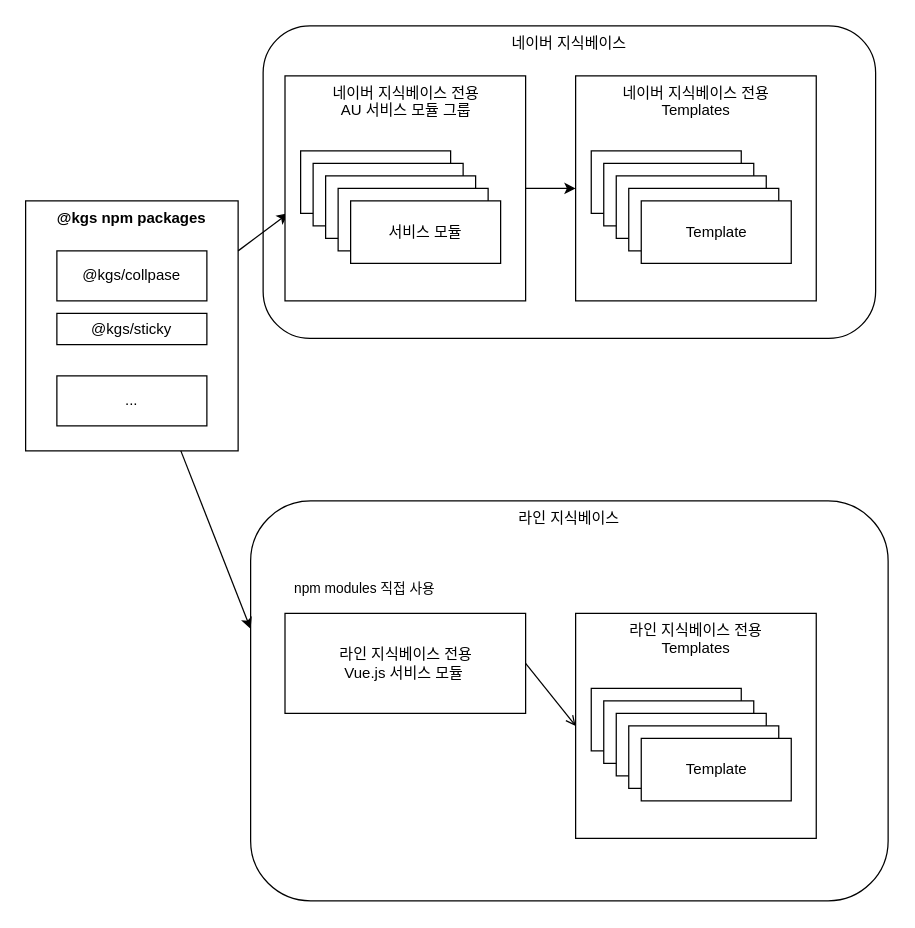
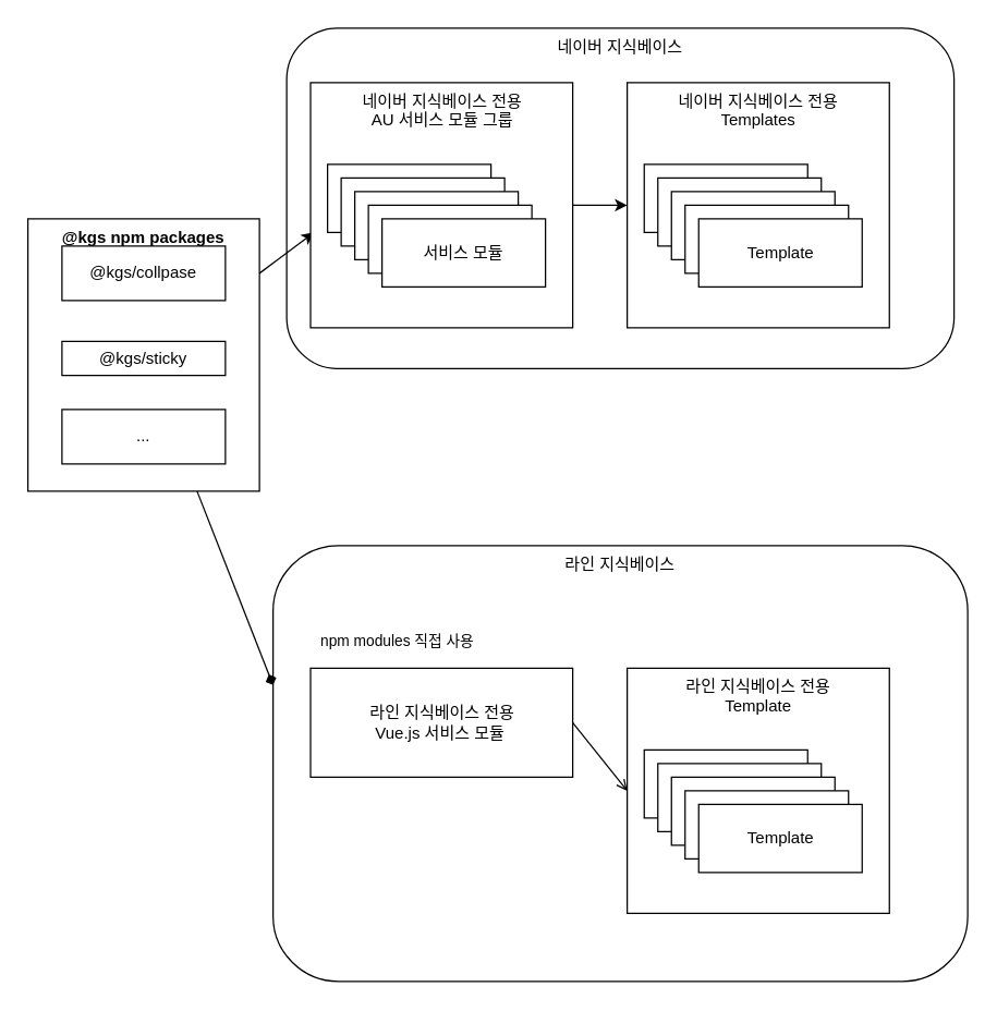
  <mxCell id="0" />
  <mxCell id="1" parent="0" />
  <mxCell id="2" value="@kgs npm packages&lt;br&gt;" style="rounded=0;whiteSpace=wrap;html=1;verticalAlign=top;fontStyle=1" parent="1" vertex="1"><mxGeometry x="20" y="160" width="170" height="200" as="geometry" /></mxCell>
- <mxCell id="3" value="@kgs/collpase" style="rounded=0;whiteSpace=wrap;html=1;" parent="1" vertex="1"><mxGeometry x="45" y="200" width="120" height="40" as="geometry" /></mxCell>
+ <mxCell id="3" value="@kgs/collpase" style="rounded=0;whiteSpace=wrap;html=1;" parent="1" vertex="1"><mxGeometry x="45" y="180" width="120" height="40" as="geometry" /></mxCell>
  <mxCell id="4" value="..." style="rounded=0;whiteSpace=wrap;html=1;" parent="1" vertex="1"><mxGeometry x="45" y="300" width="120" height="40" as="geometry" /></mxCell>
  <mxCell id="5" value="@kgs/sticky" style="rounded=0;whiteSpace=wrap;html=1;" parent="1" vertex="1"><mxGeometry x="45" y="250" width="120" height="25" as="geometry" /></mxCell>
  <mxCell id="6" value="네이버 지식베이스" style="rounded=1;whiteSpace=wrap;html=1;verticalAlign=top;" parent="1" vertex="1"><mxGeometry x="210" y="20" width="490" height="250" as="geometry" /></mxCell>
  <mxCell id="7" value="라인 지식베이스" style="rounded=1;whiteSpace=wrap;html=1;verticalAlign=top;" parent="1" vertex="1"><mxGeometry x="200" y="400" width="510" height="320" as="geometry" /></mxCell>
- <mxCell id="8" value="" style="endArrow=classic;html=1;entryX=0;entryY=0.32;entryDx=0;entryDy=0;entryPerimeter=0;" parent="1" source="2" target="7" edge="1"><mxGeometry width="50" height="50" relative="1" as="geometry"><mxPoint x="330" y="410" as="sourcePoint" /><mxPoint x="380" y="360" as="targetPoint" /></mxGeometry></mxCell>
+ <mxCell id="8" value="" style="endArrow=diamond;html=1;entryX=0;entryY=0.32;entryDx=0;entryDy=0;entryPerimeter=0;" parent="1" source="2" target="7" edge="1"><mxGeometry width="50" height="50" relative="1" as="geometry"><mxPoint x="330" y="410" as="sourcePoint" /><mxPoint x="380" y="360" as="targetPoint" /></mxGeometry></mxCell>
  <mxCell id="9" value="npm modules 직접 사용" style="edgeLabel;html=1;align=center;verticalAlign=middle;resizable=0;points=[];" parent="8" vertex="1" connectable="0"><mxGeometry x="-0.507" y="-4" relative="1" as="geometry"><mxPoint x="135.67" y="73.16" as="offset" /></mxGeometry></mxCell>
  <mxCell id="10" value="" style="endArrow=classic;html=1;" parent="1" edge="1"><mxGeometry width="50" height="50" relative="1" as="geometry"><mxPoint x="190" y="200" as="sourcePoint" /><mxPoint x="230" y="170" as="targetPoint" /></mxGeometry></mxCell>
  <mxCell id="11" value="네이버 지식베이스 전용&lt;br&gt;AU 서비스 모듈 그룹" style="rounded=0;whiteSpace=wrap;html=1;verticalAlign=top;" parent="1" vertex="1"><mxGeometry x="227.5" y="60" width="192.5" height="180" as="geometry" /></mxCell>
  <mxCell id="12" value="Templates1" style="rounded=0;whiteSpace=wrap;html=1;" parent="1" vertex="1"><mxGeometry x="240" y="120" width="120" height="50" as="geometry" /></mxCell>
  <mxCell id="13" value="Templates1" style="rounded=0;whiteSpace=wrap;html=1;" parent="1" vertex="1"><mxGeometry x="250" y="130" width="120" height="50" as="geometry" /></mxCell>
  <mxCell id="14" value="Templates1" style="rounded=0;whiteSpace=wrap;html=1;" parent="1" vertex="1"><mxGeometry x="260" y="140" width="120" height="50" as="geometry" /></mxCell>
  <mxCell id="15" value="Templates1" style="rounded=0;whiteSpace=wrap;html=1;" parent="1" vertex="1"><mxGeometry x="270" y="150" width="120" height="50" as="geometry" /></mxCell>
  <mxCell id="16" value="서비스 모듈" style="rounded=0;whiteSpace=wrap;html=1;" parent="1" vertex="1"><mxGeometry x="280" y="160" width="120" height="50" as="geometry" /></mxCell>
  <mxCell id="17" value="네이버 지식베이스 전용&lt;br&gt;Templates" style="rounded=0;whiteSpace=wrap;html=1;verticalAlign=top;" parent="1" vertex="1"><mxGeometry x="460" y="60" width="192.5" height="180" as="geometry" /></mxCell>
  <mxCell id="18" value="Templates1" style="rounded=0;whiteSpace=wrap;html=1;" parent="1" vertex="1"><mxGeometry x="472.5" y="120" width="120" height="50" as="geometry" /></mxCell>
  <mxCell id="19" value="Templates1" style="rounded=0;whiteSpace=wrap;html=1;" parent="1" vertex="1"><mxGeometry x="482.5" y="130" width="120" height="50" as="geometry" /></mxCell>
  <mxCell id="20" value="Templates1" style="rounded=0;whiteSpace=wrap;html=1;" parent="1" vertex="1"><mxGeometry x="492.5" y="140" width="120" height="50" as="geometry" /></mxCell>
  <mxCell id="21" value="Templates1" style="rounded=0;whiteSpace=wrap;html=1;" parent="1" vertex="1"><mxGeometry x="502.5" y="150" width="120" height="50" as="geometry" /></mxCell>
  <mxCell id="22" value="Template" style="rounded=0;whiteSpace=wrap;html=1;" parent="1" vertex="1"><mxGeometry x="512.5" y="160" width="120" height="50" as="geometry" /></mxCell>
  <mxCell id="23" value="" style="endArrow=classic;html=1;exitX=1;exitY=0.5;exitDx=0;exitDy=0;entryX=0;entryY=0.5;entryDx=0;entryDy=0;" parent="1" source="11" target="17" edge="1"><mxGeometry width="50" height="50" relative="1" as="geometry"><mxPoint x="270" y="400" as="sourcePoint" /><mxPoint x="320" y="350" as="targetPoint" /></mxGeometry></mxCell>
  <mxCell id="24" value="라인 지식베이스 전용&lt;br&gt;Vue.js 서비스 모듈&amp;nbsp;" style="rounded=0;whiteSpace=wrap;html=1;verticalAlign=middle;" parent="1" vertex="1"><mxGeometry x="227.5" y="490" width="192.5" height="80" as="geometry" /></mxCell>
- <mxCell id="25" value="라인 지식베이스 전용&lt;br&gt;Templates" style="rounded=0;whiteSpace=wrap;html=1;verticalAlign=top;" parent="1" vertex="1"><mxGeometry x="460" y="490" width="192.5" height="180" as="geometry" /></mxCell>
+ <mxCell id="25" value="라인 지식베이스 전용&lt;br&gt;Template" style="rounded=0;whiteSpace=wrap;html=1;verticalAlign=top;" parent="1" vertex="1"><mxGeometry x="460" y="490" width="192.5" height="180" as="geometry" /></mxCell>
  <mxCell id="26" value="Templates1" style="rounded=0;whiteSpace=wrap;html=1;" parent="1" vertex="1"><mxGeometry x="472.5" y="550" width="120" height="50" as="geometry" /></mxCell>
  <mxCell id="27" value="Templates1" style="rounded=0;whiteSpace=wrap;html=1;" parent="1" vertex="1"><mxGeometry x="482.5" y="560" width="120" height="50" as="geometry" /></mxCell>
  <mxCell id="28" value="Templates1" style="rounded=0;whiteSpace=wrap;html=1;" parent="1" vertex="1"><mxGeometry x="492.5" y="570" width="120" height="50" as="geometry" /></mxCell>
  <mxCell id="29" value="Templates1" style="rounded=0;whiteSpace=wrap;html=1;" parent="1" vertex="1"><mxGeometry x="502.5" y="580" width="120" height="50" as="geometry" /></mxCell>
  <mxCell id="30" value="Template" style="rounded=0;whiteSpace=wrap;html=1;" parent="1" vertex="1"><mxGeometry x="512.5" y="590" width="120" height="50" as="geometry" /></mxCell>
  <mxCell id="31" value="" style="endArrow=open;html=1;exitX=1;exitY=0.5;exitDx=0;exitDy=0;entryX=0;entryY=0.5;entryDx=0;entryDy=0;" parent="1" source="24" target="25" edge="1"><mxGeometry width="50" height="50" relative="1" as="geometry"><mxPoint x="270" y="830" as="sourcePoint" /><mxPoint x="320" y="780" as="targetPoint" /></mxGeometry></mxCell>
